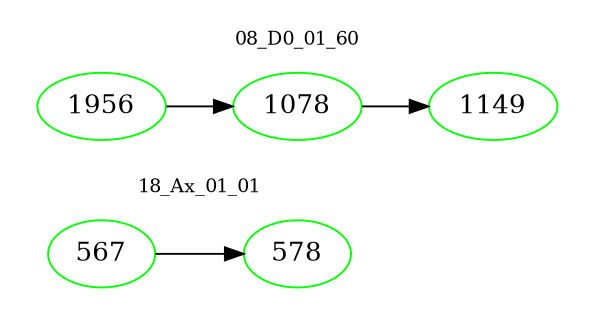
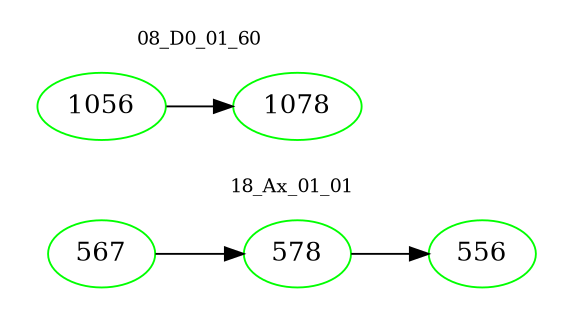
  digraph {
    rankdir=LR
    node [color=green]
    edge [color=black]
    n1 [label=567]
    n2 [label=578]
-   n4 [label=1956]
+   n3 [label=556]
+   n4 [label=1056]
    n5 [label=1078]
-   n6 [label=1149]
    subgraph cluster_1 {
      color=white
      fontsize=10
      label="18_Ax_01_01"
      n1
      n2
+     n3
    }
    subgraph cluster_2 {
      color=white
      fontsize=10
      label="08_D0_01_60"
      n4
      n5
-     n6
    }
    n1 -> n2
+   n2 -> n3
    n4 -> n5
-   n5 -> n6
  }
